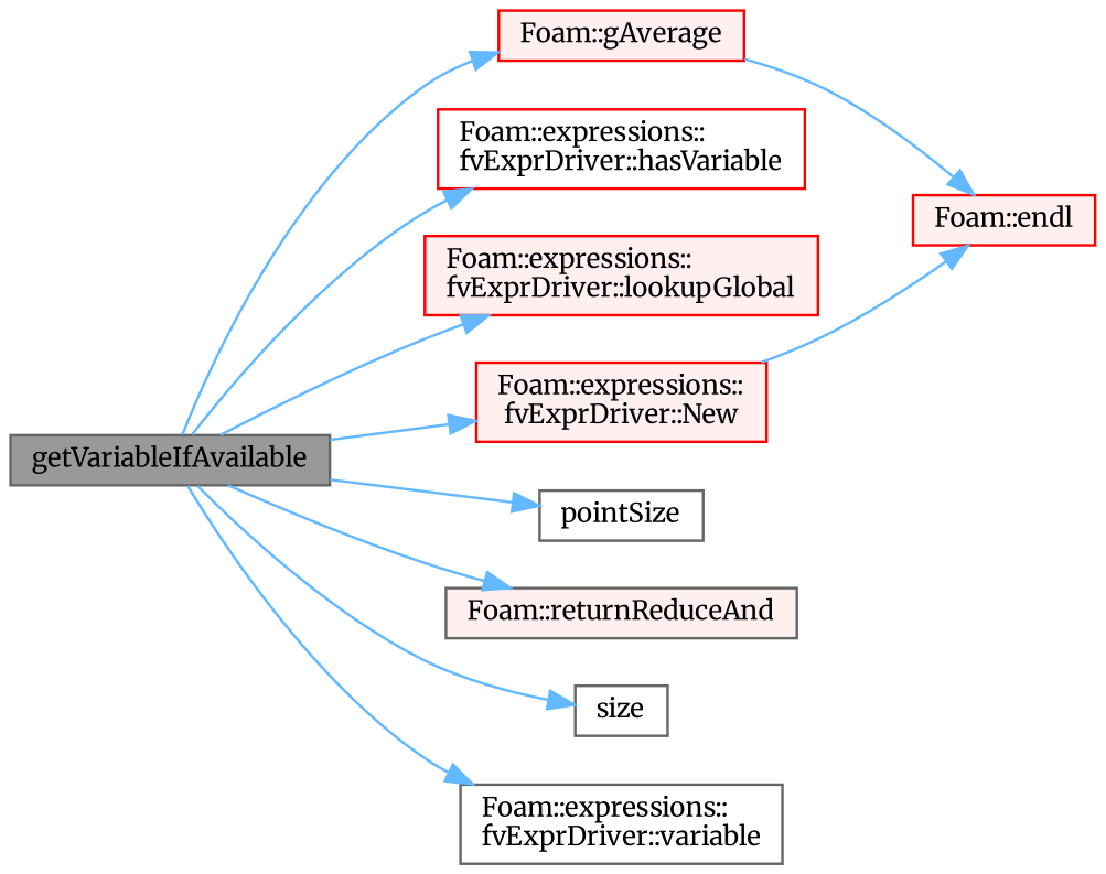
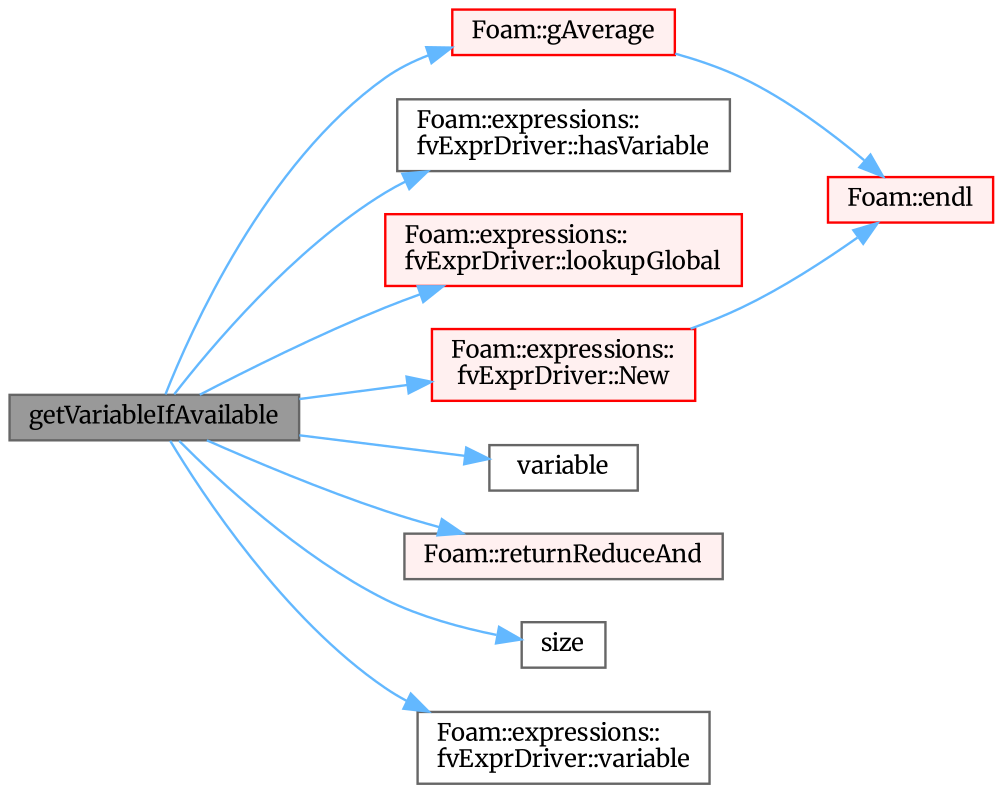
  digraph {
    fontname=Merriweather
    rankdir=LR
    node [color=grey40 fillcolor="#FFF0F0" fontname=Merriweather fontsize=10 shape=box style=filled]
    edge [color=steelblue1 fontname=Merriweather fontsize=10 labelfontname=Helvetica labelfontsize=10 style=solid]
    n1 [color=gray40 fillcolor=grey60 fontcolor=black height=0.2 label=getVariableIfAvailable width=0.4]
    n2 [color=red height=0.2 label="Foam::gAverage" width=0.4]
-   n3 [color=red fillcolor=white height=0.2 label="Foam::expressions::\lfvExprDriver::hasVariable" width=0.4]
+   n3 [fillcolor=white height=0.2 label="Foam::expressions::\lfvExprDriver::hasVariable" width=0.4]
    n4 [color=red height=0.2 label="Foam::expressions::\lfvExprDriver::lookupGlobal" width=0.4]
    n5 [color=red height=0.2 label="Foam::expressions::\lfvExprDriver::New" width=0.4]
-   n6 [fillcolor=white height=0.2 label=pointSize width=0.4]
+   n6 [fillcolor=white height=0.2 label=variable width=0.4]
    n7 [height=0.2 label="Foam::returnReduceAnd" width=0.4]
    n8 [fillcolor=white height=0.2 label=size width=0.4]
    n9 [fillcolor=white height=0.2 label="Foam::expressions::\lfvExprDriver::variable" width=0.4]
    n10 [color=red height=0.2 label="Foam::endl" width=0.4]
    n1 -> n2
    n1 -> n3
    n1 -> n4
    n1 -> n5
    n1 -> n6
    n1 -> n7
    n1 -> n8
    n1 -> n9
    n2 -> n10
    n5 -> n10
  }
